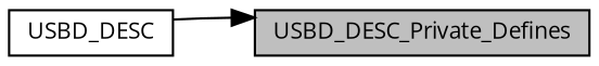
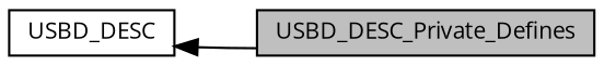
  digraph {
    rankdir=LR
    fontname="Open Sans"
    node [color=black fontname="Open Sans" fontsize=10 shape=record style=filled]
    n1 [fillcolor=white height=0.2 label=USBD_DESC width=0.4]
    n2 [fillcolor=grey75 fontcolor=black height=0.2 label=USBD_DESC_Private_Defines width=0.4]
-   n2 -> n1 [dir=back fontname="Open Sans" fontsize=10 labelfontname=Helvetica labelfontsize=10 shape=plaintext style=solid]
+   n1 -> n2 [dir=back fontname="Open Sans" fontsize=10 labelfontname=Helvetica labelfontsize=10 shape=plaintext style=solid]
  }
